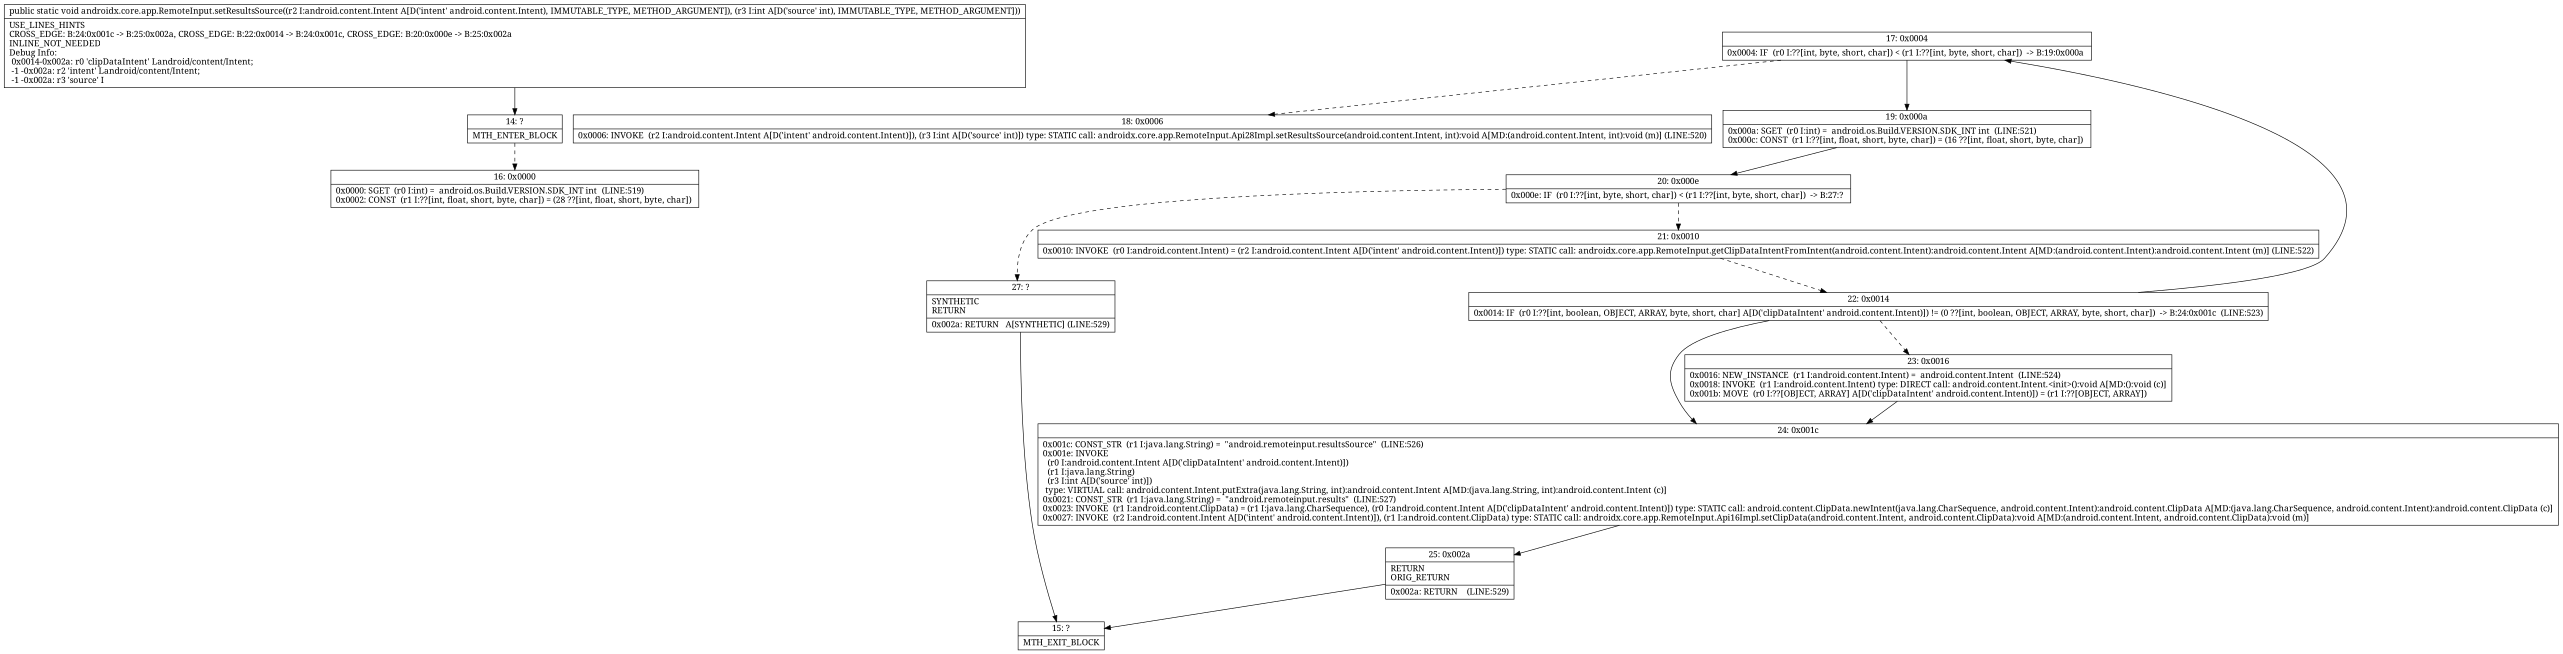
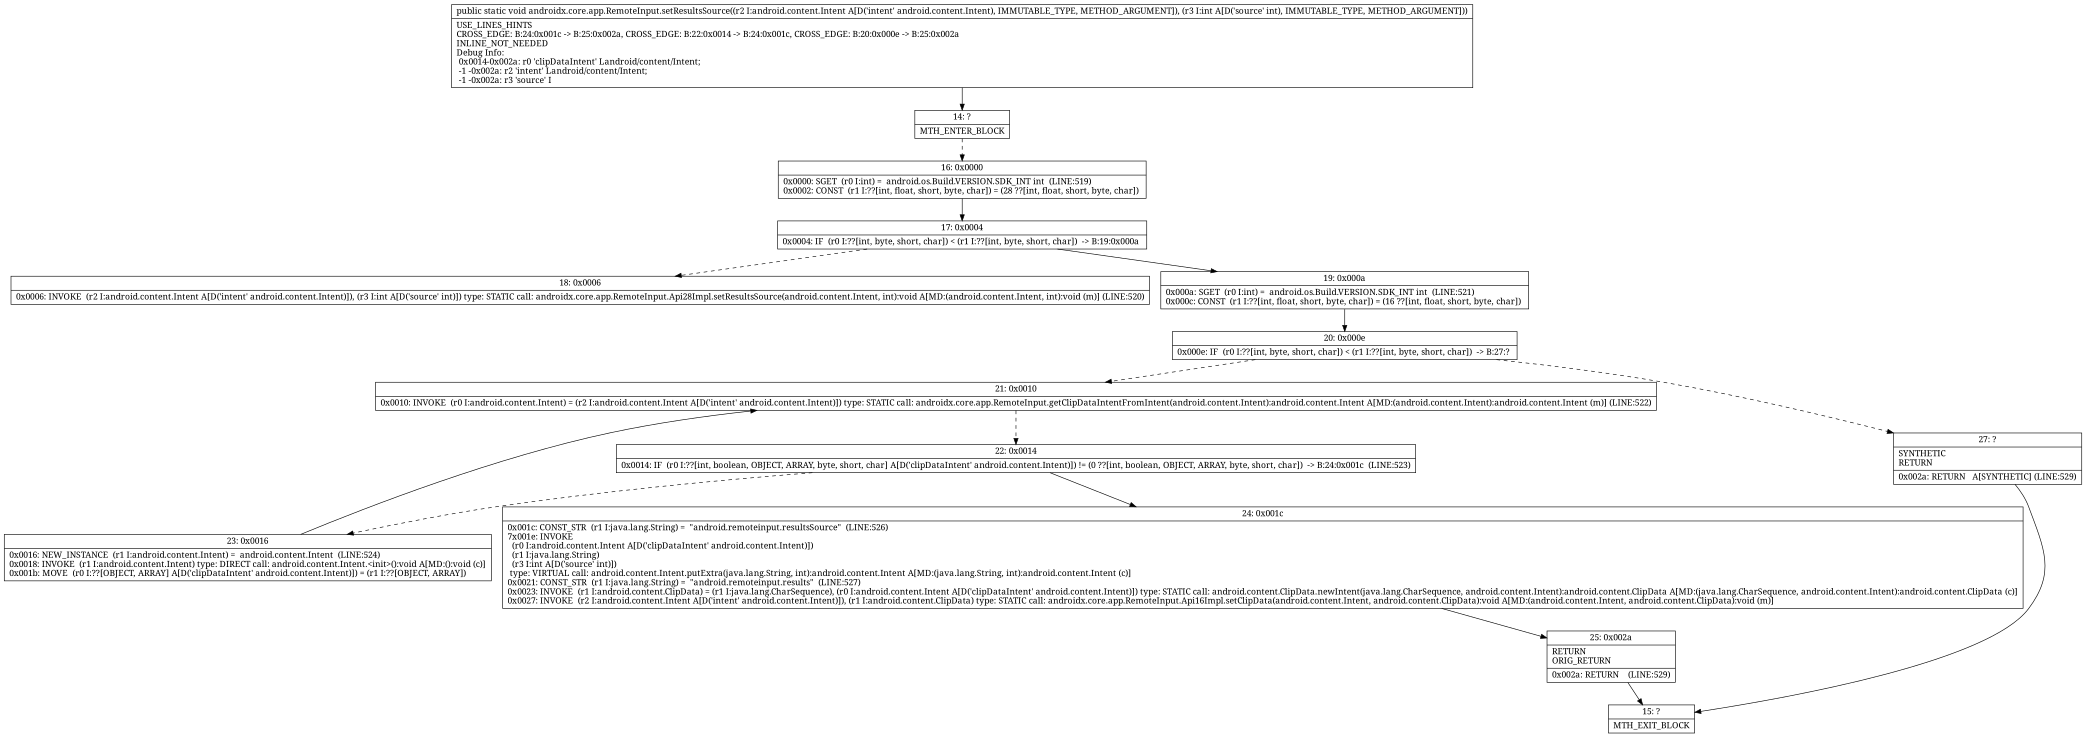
  digraph {
    fontname="Noto Serif"
    node [fontname="Noto Serif" shape=record]
    edge [fontname="Noto Serif"]
    n1 [label="{14\:\ ?|MTH_ENTER_BLOCK\l}"]
    n2 [label="{16\:\ 0x0000|0x0000: SGET  (r0 I:int) =  android.os.Build.VERSION.SDK_INT int  (LINE:519)\l0x0002: CONST  (r1 I:??[int, float, short, byte, char]) = (28 ??[int, float, short, byte, char]) \l}"]
    n3 [label="{17\:\ 0x0004|0x0004: IF  (r0 I:??[int, byte, short, char]) \< (r1 I:??[int, byte, short, char])  \-\> B:19:0x000a \l}"]
    n4 [label="{18\:\ 0x0006|0x0006: INVOKE  (r2 I:android.content.Intent A[D('intent' android.content.Intent)]), (r3 I:int A[D('source' int)]) type: STATIC call: androidx.core.app.RemoteInput.Api28Impl.setResultsSource(android.content.Intent, int):void A[MD:(android.content.Intent, int):void (m)] (LINE:520)\l}"]
    n5 [label="{19\:\ 0x000a|0x000a: SGET  (r0 I:int) =  android.os.Build.VERSION.SDK_INT int  (LINE:521)\l0x000c: CONST  (r1 I:??[int, float, short, byte, char]) = (16 ??[int, float, short, byte, char]) \l}"]
    n6 [label="{20\:\ 0x000e|0x000e: IF  (r0 I:??[int, byte, short, char]) \< (r1 I:??[int, byte, short, char])  \-\> B:27:? \l}"]
    n7 [label="{15\:\ ?|MTH_EXIT_BLOCK\l}"]
    n8 [label="{21\:\ 0x0010|0x0010: INVOKE  (r0 I:android.content.Intent) = (r2 I:android.content.Intent A[D('intent' android.content.Intent)]) type: STATIC call: androidx.core.app.RemoteInput.getClipDataIntentFromIntent(android.content.Intent):android.content.Intent A[MD:(android.content.Intent):android.content.Intent (m)] (LINE:522)\l}"]
    n9 [label="{27\:\ ?|SYNTHETIC\lRETURN\l|0x002a: RETURN   A[SYNTHETIC] (LINE:529)\l}"]
    n10 [label="{22\:\ 0x0014|0x0014: IF  (r0 I:??[int, boolean, OBJECT, ARRAY, byte, short, char] A[D('clipDataIntent' android.content.Intent)]) != (0 ??[int, boolean, OBJECT, ARRAY, byte, short, char])  \-\> B:24:0x001c  (LINE:523)\l}"]
    n11 [label="{23\:\ 0x0016|0x0016: NEW_INSTANCE  (r1 I:android.content.Intent) =  android.content.Intent  (LINE:524)\l0x0018: INVOKE  (r1 I:android.content.Intent) type: DIRECT call: android.content.Intent.\<init\>():void A[MD:():void (c)]\l0x001b: MOVE  (r0 I:??[OBJECT, ARRAY] A[D('clipDataIntent' android.content.Intent)]) = (r1 I:??[OBJECT, ARRAY]) \l}"]
-   n12 [label="{24\:\ 0x001c|0x001c: CONST_STR  (r1 I:java.lang.String) =  \"android.remoteinput.resultsSource\"  (LINE:526)\l0x001e: INVOKE  \l  (r0 I:android.content.Intent A[D('clipDataIntent' android.content.Intent)])\l  (r1 I:java.lang.String)\l  (r3 I:int A[D('source' int)])\l type: VIRTUAL call: android.content.Intent.putExtra(java.lang.String, int):android.content.Intent A[MD:(java.lang.String, int):android.content.Intent (c)]\l0x0021: CONST_STR  (r1 I:java.lang.String) =  \"android.remoteinput.results\"  (LINE:527)\l0x0023: INVOKE  (r1 I:android.content.ClipData) = (r1 I:java.lang.CharSequence), (r0 I:android.content.Intent A[D('clipDataIntent' android.content.Intent)]) type: STATIC call: android.content.ClipData.newIntent(java.lang.CharSequence, android.content.Intent):android.content.ClipData A[MD:(java.lang.CharSequence, android.content.Intent):android.content.ClipData (c)]\l0x0027: INVOKE  (r2 I:android.content.Intent A[D('intent' android.content.Intent)]), (r1 I:android.content.ClipData) type: STATIC call: androidx.core.app.RemoteInput.Api16Impl.setClipData(android.content.Intent, android.content.ClipData):void A[MD:(android.content.Intent, android.content.ClipData):void (m)]\l}"]
+   n12 [label="{24\:\ 0x001c|0x001c: CONST_STR  (r1 I:java.lang.String) =  \"android.remoteinput.resultsSource\"  (LINE:526)\l7x001e: INVOKE  \l  (r0 I:android.content.Intent A[D('clipDataIntent' android.content.Intent)])\l  (r1 I:java.lang.String)\l  (r3 I:int A[D('source' int)])\l type: VIRTUAL call: android.content.Intent.putExtra(java.lang.String, int):android.content.Intent A[MD:(java.lang.String, int):android.content.Intent (c)]\l0x0021: CONST_STR  (r1 I:java.lang.String) =  \"android.remoteinput.results\"  (LINE:527)\l0x0023: INVOKE  (r1 I:android.content.ClipData) = (r1 I:java.lang.CharSequence), (r0 I:android.content.Intent A[D('clipDataIntent' android.content.Intent)]) type: STATIC call: android.content.ClipData.newIntent(java.lang.CharSequence, android.content.Intent):android.content.ClipData A[MD:(java.lang.CharSequence, android.content.Intent):android.content.ClipData (c)]\l0x0027: INVOKE  (r2 I:android.content.Intent A[D('intent' android.content.Intent)]), (r1 I:android.content.ClipData) type: STATIC call: androidx.core.app.RemoteInput.Api16Impl.setClipData(android.content.Intent, android.content.ClipData):void A[MD:(android.content.Intent, android.content.ClipData):void (m)]\l}"]
    n13 [label="{25\:\ 0x002a|RETURN\lORIG_RETURN\l|0x002a: RETURN    (LINE:529)\l}"]
    n14 [label="{public static void androidx.core.app.RemoteInput.setResultsSource((r2 I:android.content.Intent A[D('intent' android.content.Intent), IMMUTABLE_TYPE, METHOD_ARGUMENT]), (r3 I:int A[D('source' int), IMMUTABLE_TYPE, METHOD_ARGUMENT]))  | USE_LINES_HINTS\lCROSS_EDGE: B:24:0x001c \-\> B:25:0x002a, CROSS_EDGE: B:22:0x0014 \-\> B:24:0x001c, CROSS_EDGE: B:20:0x000e \-\> B:25:0x002a\lINLINE_NOT_NEEDED\lDebug Info:\l  0x0014\-0x002a: r0 'clipDataIntent' Landroid\/content\/Intent;\l  \-1 \-0x002a: r2 'intent' Landroid\/content\/Intent;\l  \-1 \-0x002a: r3 'source' I\l}"]
    n1 -> n2 [style=dashed]
-   n10 -> n3
+   n2 -> n3
    n3 -> n4 [style=dashed]
    n3 -> n5
    n5 -> n6
    n6 -> n8 [style=dashed]
    n6 -> n9 [style=dashed]
    n8 -> n10 [style=dashed]
    n9 -> n7
    n10 -> n11 [style=dashed]
    n10 -> n12
-   n11 -> n12
+   n11 -> n8
    n12 -> n13
    n13 -> n7
    n14 -> n1
  }
